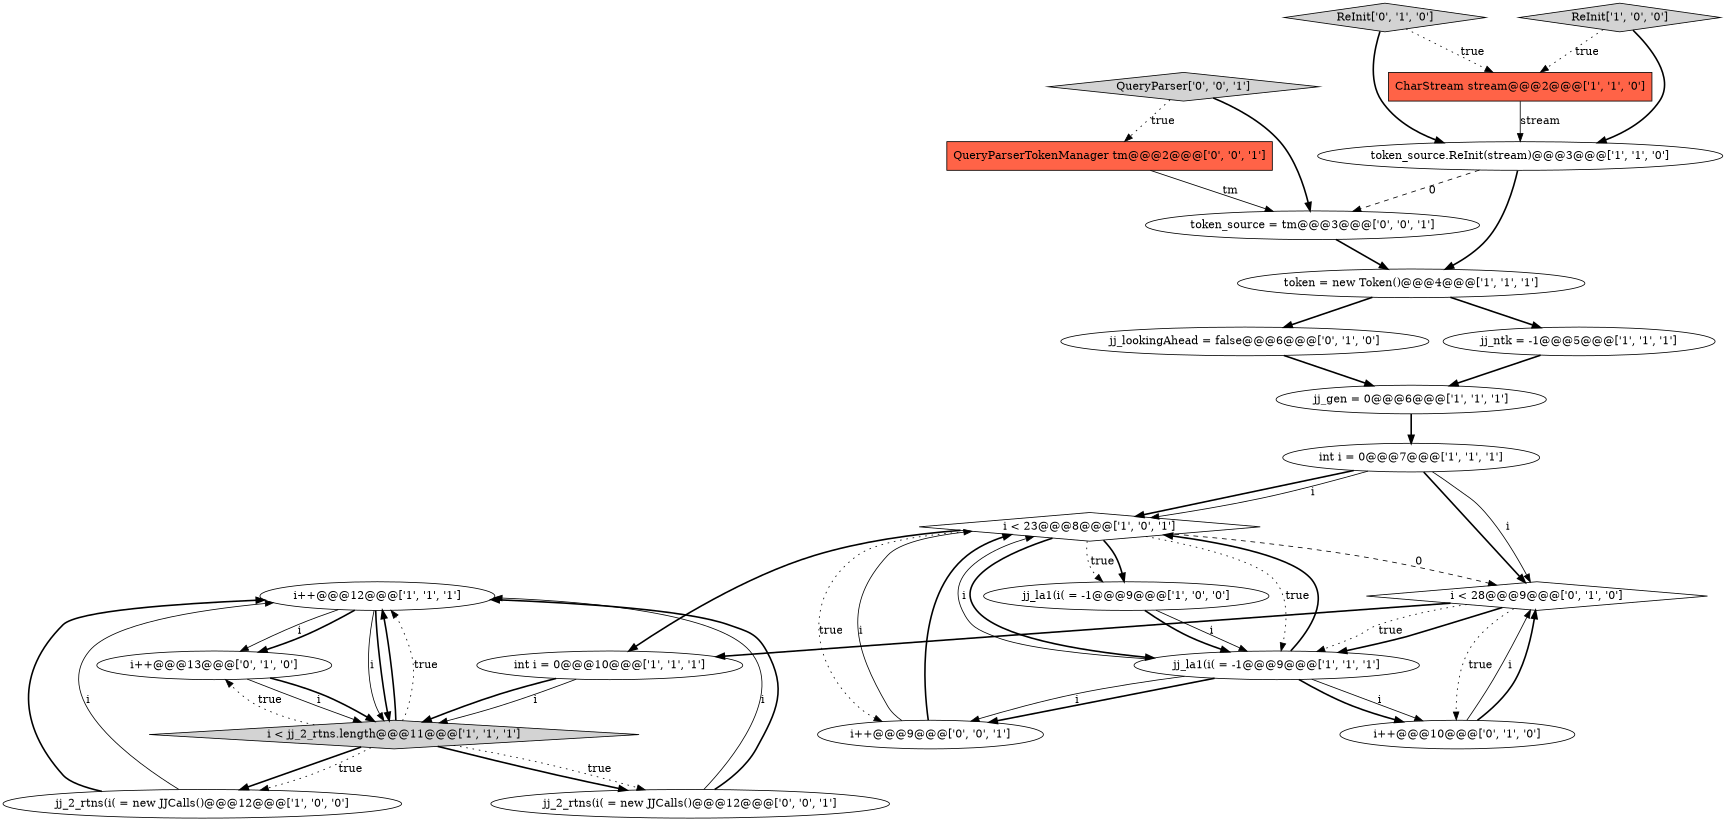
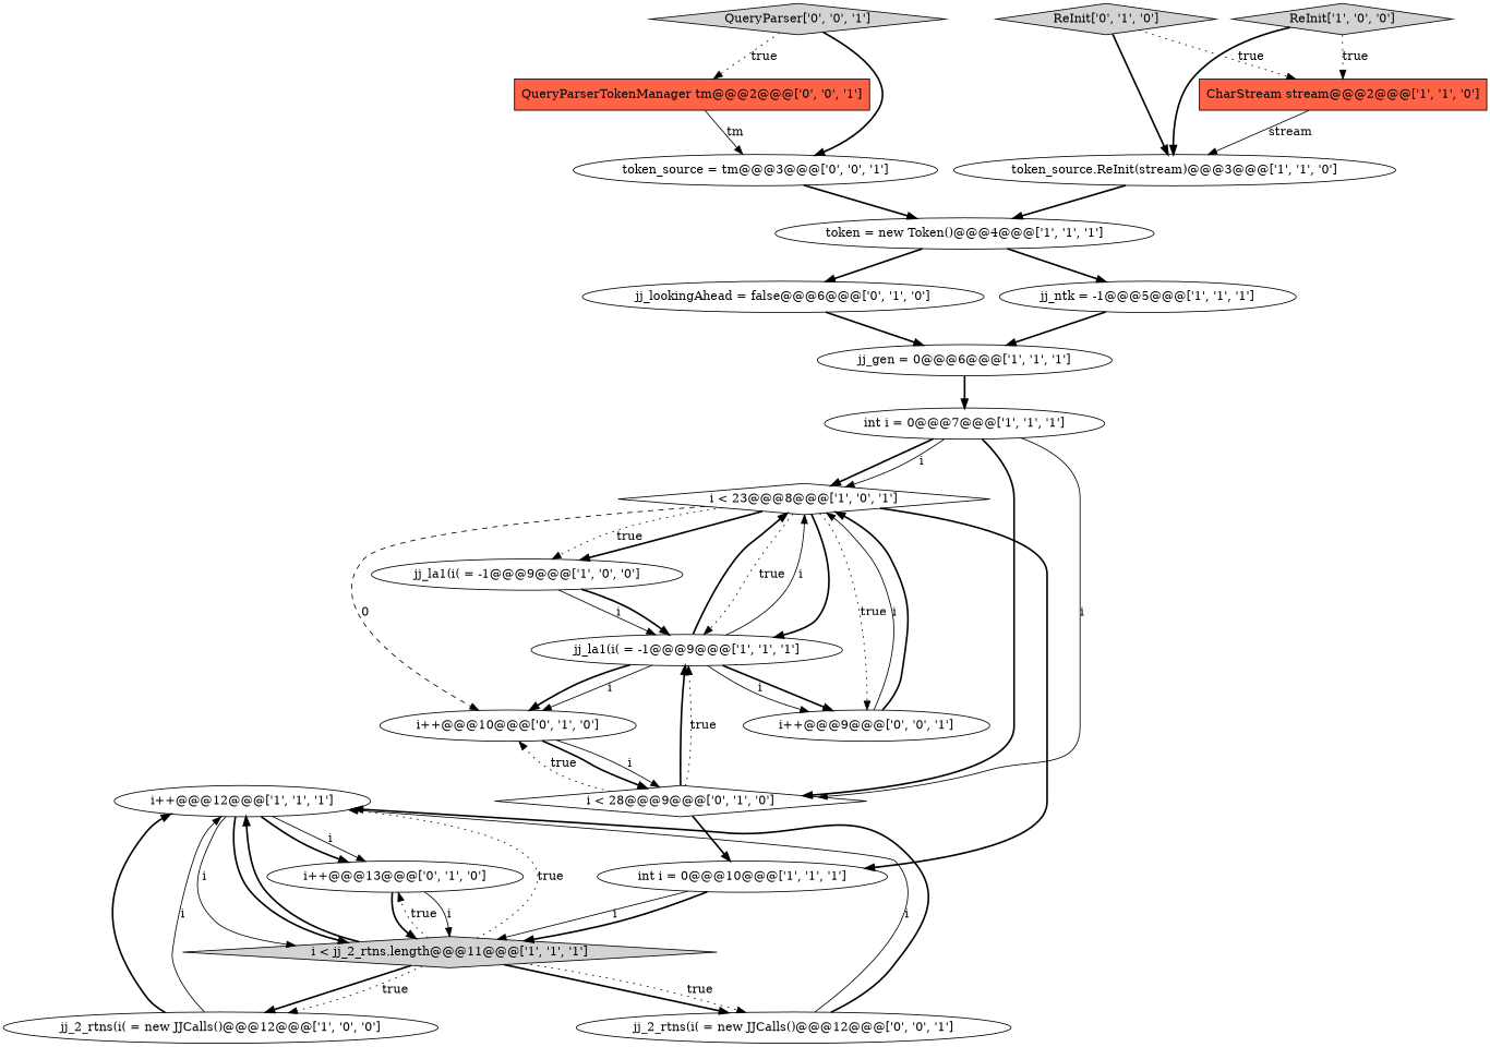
  digraph {
    node [fillcolor=white shape=ellipse style=filled]
    edge [style=bold]
    n1 [label="i++@@@12@@@['1', '1', '1']"]
    n2 [label="i++@@@13@@@['0', '1', '0']"]
    n3 [fillcolor=lightgray label="i < jj_2_rtns.length@@@11@@@['1', '1', '1']" shape=diamond]
    n4 [label="jj_2_rtns(i( = new JJCalls()@@@12@@@['0', '0', '1']"]
    n5 [label="jj_2_rtns(i( = new JJCalls()@@@12@@@['1', '0', '0']"]
    n6 [fillcolor=tomato label="QueryParserTokenManager tm@@@2@@@['0', '0', '1']" shape=box]
    n7 [label="token_source = tm@@@3@@@['0', '0', '1']"]
    n8 [label="token = new Token()@@@4@@@['1', '1', '1']"]
    n9 [label="int i = 0@@@7@@@['1', '1', '1']"]
    n10 [label="i < 23@@@8@@@['1', '0', '1']" shape=diamond]
    n11 [label="i < 28@@@9@@@['0', '1', '0']" shape=diamond]
    n12 [label="jj_la1(i( = -1@@@9@@@['1', '0', '0']"]
    n13 [label="jj_la1(i( = -1@@@9@@@['1', '1', '1']"]
    n14 [label="int i = 0@@@10@@@['1', '1', '1']"]
    n15 [label="i++@@@9@@@['0', '0', '1']"]
    n16 [label="i++@@@10@@@['0', '1', '0']"]
    n17 [label="jj_lookingAhead = false@@@6@@@['0', '1', '0']"]
    n18 [label="jj_ntk = -1@@@5@@@['1', '1', '1']"]
    n19 [fillcolor=lightgray label="ReInit['0', '1', '0']" shape=diamond]
    n20 [label="token_source.ReInit(stream)@@@3@@@['1', '1', '0']"]
    n21 [fillcolor=tomato label="CharStream stream@@@2@@@['1', '1', '0']" shape=box]
    n22 [label="jj_gen = 0@@@6@@@['1', '1', '1']"]
    n23 [fillcolor=lightgray label="QueryParser['0', '0', '1']" shape=diamond]
    n24 [fillcolor=lightgray label="ReInit['1', '0', '0']" shape=diamond]
    n1 -> n2 [label=i style=solid]
    n1 -> n2
    n1 -> n3 [label=i style=solid]
    n1 -> n3
    n2 -> n3 [label=i style=solid]
    n2 -> n3
    n3 -> n1 [label=true style=dotted]
    n3 -> n1
    n3 -> n2 [label=true style=dotted]
    n3 -> n4
    n3 -> n4 [label=true style=dotted]
    n3 -> n5
    n3 -> n5 [label=true style=dotted]
    n4 -> n1 [label=i style=solid]
    n4 -> n1
    n5 -> n1
    n5 -> n1 [label=i style=solid]
    n6 -> n7 [label=tm style=solid]
    n7 -> n8
    n8 -> n17
    n8 -> n18
    n9 -> n10
    n9 -> n10 [label=i style=solid]
    n9 -> n11
    n9 -> n11 [label=i style=solid]
-   n10 -> n11 [label=0 style=dashed]
+   n10 -> n16 [label=0 style=dashed]
    n10 -> n12 [label=true style=dotted]
    n10 -> n12
    n10 -> n13
    n10 -> n13 [label=true style=dotted]
    n10 -> n14
    n10 -> n15 [label=true style=dotted]
    n11 -> n13
    n11 -> n13 [label=true style=dotted]
    n11 -> n14
    n11 -> n16 [label=true style=dotted]
    n12 -> n13 [label=i style=solid]
    n12 -> n13
    n13 -> n10
    n13 -> n10 [label=i style=solid]
    n13 -> n15
    n13 -> n15 [label=i style=solid]
    n13 -> n16 [label=i style=solid]
    n13 -> n16
    n14 -> n3 [label=i style=solid]
    n14 -> n3
    n15 -> n10 [label=i style=solid]
    n15 -> n10
    n16 -> n11 [label=i style=solid]
    n16 -> n11
    n17 -> n22
    n18 -> n22
    n19 -> n20
    n19 -> n21 [label=true style=dotted]
-   n20 -> n7 [label=0 style=dashed]
    n20 -> n8
    n21 -> n20 [label=stream style=solid]
    n22 -> n9
    n23 -> n6 [label=true style=dotted]
    n23 -> n7
    n24 -> n20
    n24 -> n21 [label=true style=dotted]
  }
